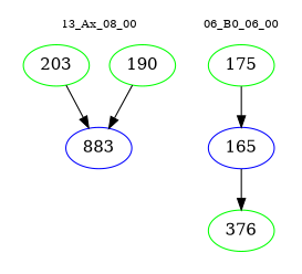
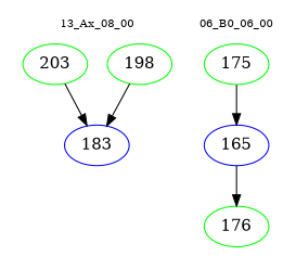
  digraph {
    node [color=green]
    edge [color=black]
-   n1 [label=190]
-   n2 [color=blue label=883]
+   n1 [label=198]
+   n2 [color=blue label=183]
    n3 [label=203]
    n4 [label=175]
    n5 [color=blue label=165]
-   n6 [label=376]
+   n6 [label=176]
    subgraph cluster_1 {
      color=white
      fontsize=10
      label="13_Ax_08_00"
      n1
      n2
      n3
    }
    subgraph cluster_2 {
      color=white
      fontsize=10
      label="06_B0_06_00"
      n4
      n5
      n6
    }
    n1 -> n2
    n3 -> n2
    n4 -> n5
    n5 -> n6
  }
